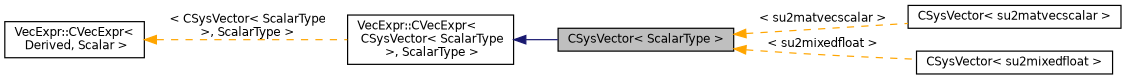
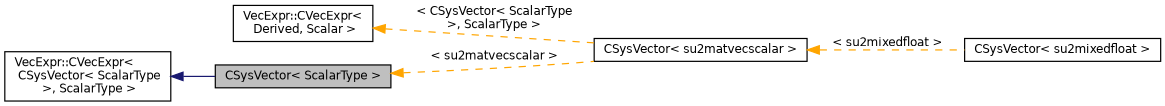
  digraph {
    rankdir=LR
    node [color=black fillcolor=white fontname=Helvetica fontsize=10 shape=record style=filled]
    edge [color=orange dir=back fontname=Helvetica fontsize=10 labelfontname=Helvetica labelfontsize=10 style=dashed]
    n1 [fillcolor=grey75 fontcolor=black height=0.2 label="CSysVector\< ScalarType \>" width=0.4]
    n2 [height=0.2 label="CSysVector\< su2matvecscalar \>" width=0.4]
    n3 [height=0.2 label="CSysVector\< su2mixedfloat \>" width=0.4]
    n4 [height=0.2 label="VecExpr::CVecExpr\<\l CSysVector\< ScalarType\l \>, ScalarType \>" width=0.4]
    n5 [height=0.2 label="VecExpr::CVecExpr\<\l Derived, Scalar \>" width=0.4]
    n1 -> n2 [label=" \< su2matvecscalar \>"]
-   n1 -> n3 [label=" \< su2mixedfloat \>"]
+   n2 -> n3 [label=" \< su2mixedfloat \>"]
    n4 -> n1 [color=midnightblue style=solid]
-   n5 -> n4 [label=" \< CSysVector\< ScalarType\l \>, ScalarType \>"]
+   n5 -> n2 [label=" \< CSysVector\< ScalarType\l \>, ScalarType \>"]
  }
